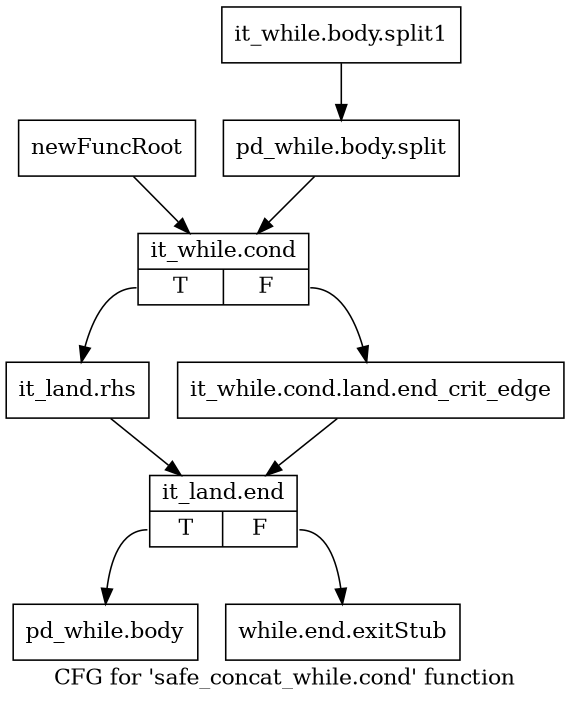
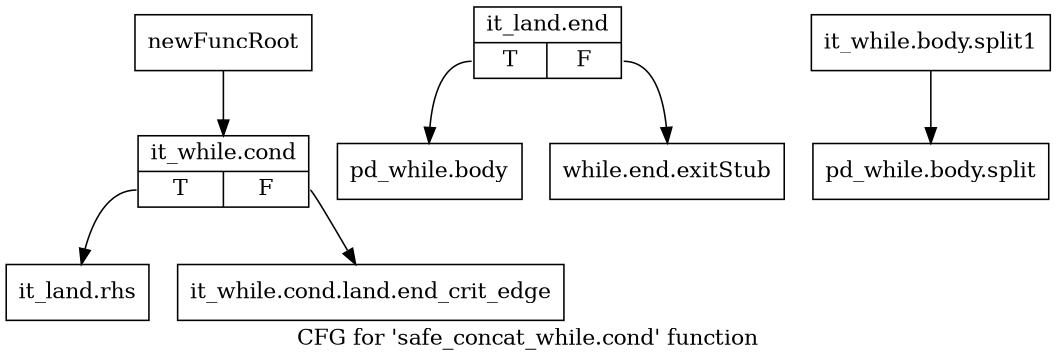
  digraph {
    label="CFG for 'safe_concat_while.cond' function"
    node [shape=record]
    n1 [label="{newFuncRoot}"]
    n2 [label="{it_while.cond|{<s0>T|<s1>F}}"]
    n3 [label="{it_land.rhs}"]
    n4 [label="{it_while.cond.land.end_crit_edge}"]
    n5 [label="{it_land.end|{<s0>T|<s1>F}}"]
    n6 [label="{while.end.exitStub}"]
    n7 [label="{pd_while.body}"]
    n8 [label="{it_while.body.split1}"]
    n9 [label="{pd_while.body.split}"]
    n1 -> n2
    n2 -> n3 [tailport=s0]
    n2 -> n4 [tailport=s1]
-   n3 -> n5
-   n4 -> n5
    n5 -> n6 [tailport=s1]
    n5 -> n7 [tailport=s0]
    n8 -> n9
-   n9 -> n2
  }
